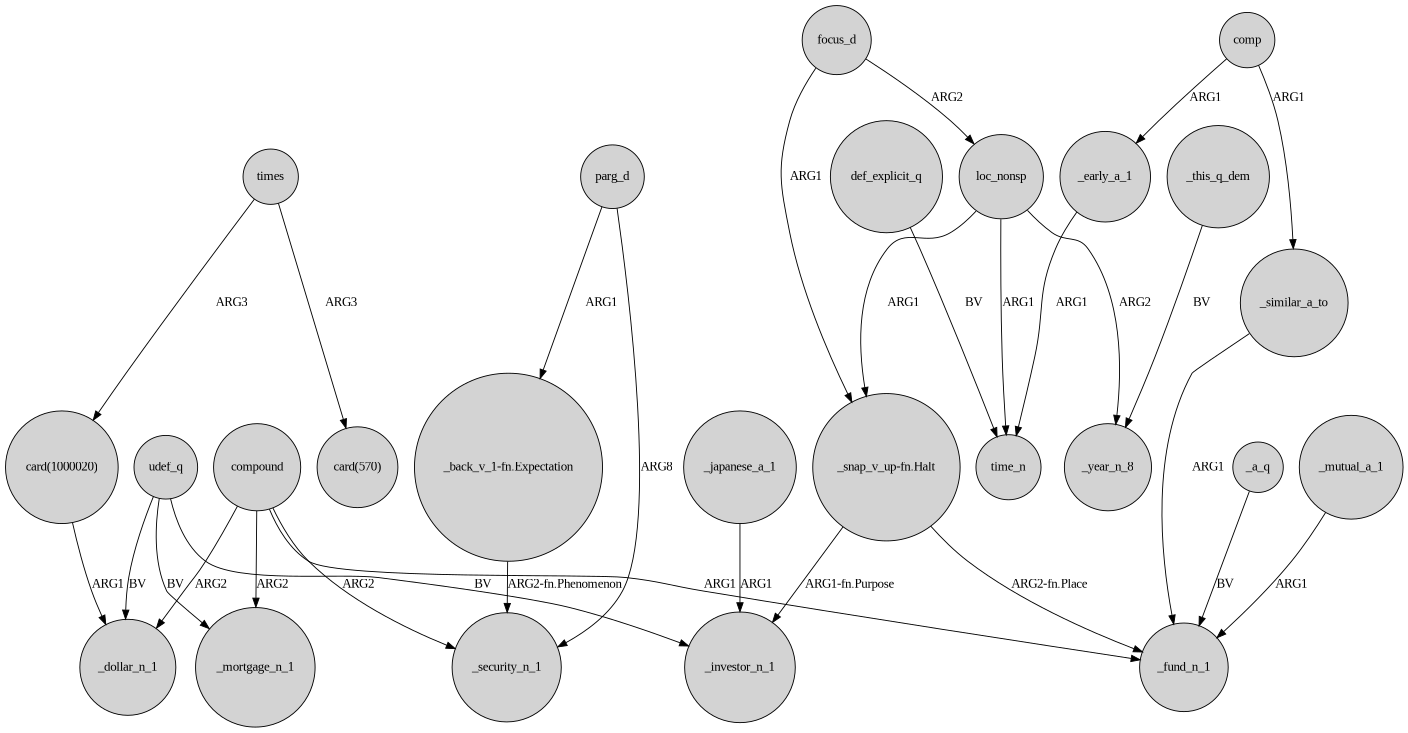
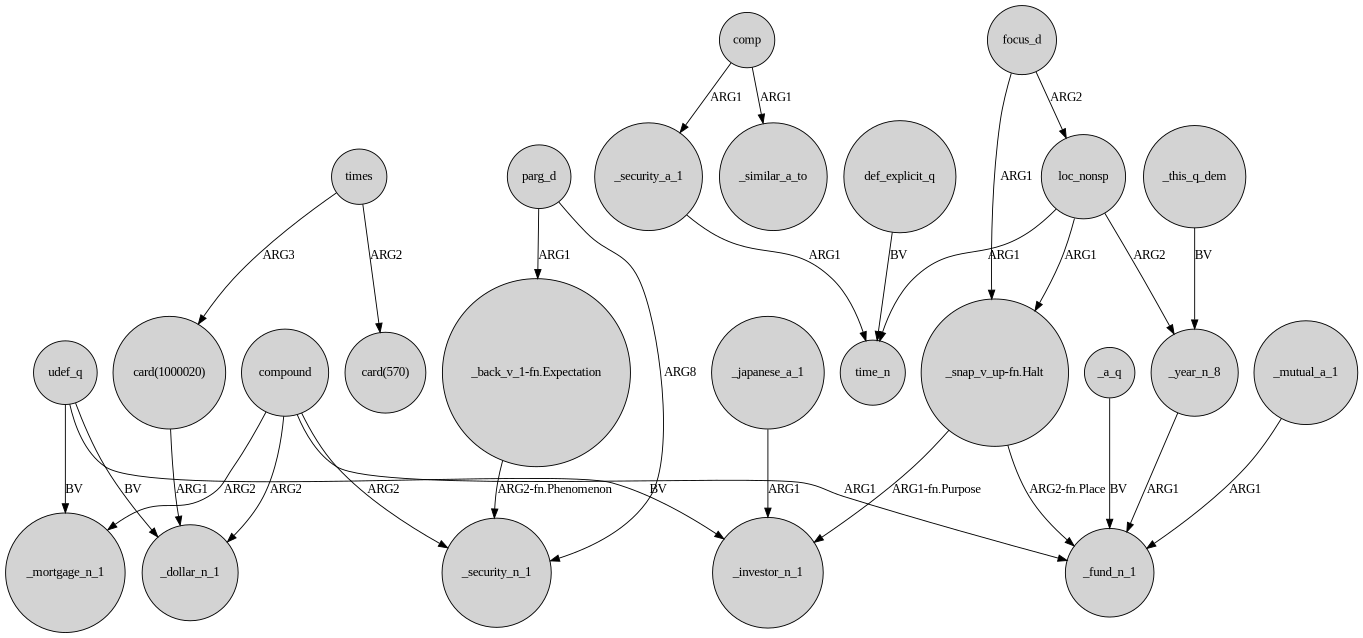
  digraph {
    fontname="Liberation Serif"
    node [fontname="Liberation Serif" shape=circle style=filled]
    edge [fontname="Liberation Serif"]
    "_snap_v_up-fn.Halt"
    _fund_n_1
    _investor_n_1
    def_explicit_q
    time_n
    compound
    _dollar_n_1
    _security_n_1
    _mortgage_n_1
    "_back_v_1-fn.Expectation"
    comp
-   _early_a_1
+   _early_a_1 [label=_security_a_1]
    _similar_a_to
    _a_q
    udef_q
    times
    "card(570)"
    n18 [label="card(1000020)"]
    n19 [label=_year_n_8]
    _this_q_dem
    parg_d
    loc_nonsp
    _japanese_a_1
    focus_d
    _mutual_a_1
    "_snap_v_up-fn.Halt" -> _fund_n_1 [label="ARG2-fn.Place"]
    "_snap_v_up-fn.Halt" -> _investor_n_1 [label="ARG1-fn.Purpose"]
    def_explicit_q -> time_n [label=BV]
    compound -> _fund_n_1 [label=ARG1]
    compound -> _dollar_n_1 [label=ARG2]
    compound -> _security_n_1 [label=ARG2]
    compound -> _mortgage_n_1 [label=ARG2]
    "_back_v_1-fn.Expectation" -> _security_n_1 [label="ARG2-fn.Phenomenon"]
    comp -> _early_a_1 [label=ARG1]
    comp -> _similar_a_to [label=ARG1]
    _early_a_1 -> time_n [label=ARG1]
-   _similar_a_to -> _fund_n_1 [label=ARG1]
+   n19 -> _fund_n_1 [label=ARG1]
    _a_q -> _fund_n_1 [label=BV]
    udef_q -> _investor_n_1 [label=BV]
    udef_q -> _dollar_n_1 [label=BV]
    udef_q -> _mortgage_n_1 [label=BV]
-   times -> "card(570)" [label=ARG3]
+   times -> "card(570)" [label=ARG2]
    times -> n18 [label=ARG3]
    n18 -> _dollar_n_1 [label=ARG1]
    _this_q_dem -> n19 [label=BV]
    parg_d -> _security_n_1 [label=ARG8]
    parg_d -> "_back_v_1-fn.Expectation" [label=ARG1]
    loc_nonsp -> "_snap_v_up-fn.Halt" [label=ARG1]
    loc_nonsp -> time_n [label=ARG1]
    loc_nonsp -> n19 [label=ARG2]
    _japanese_a_1 -> _investor_n_1 [label=ARG1]
    focus_d -> "_snap_v_up-fn.Halt" [label=ARG1]
    focus_d -> loc_nonsp [label=ARG2]
    _mutual_a_1 -> _fund_n_1 [label=ARG1]
  }
